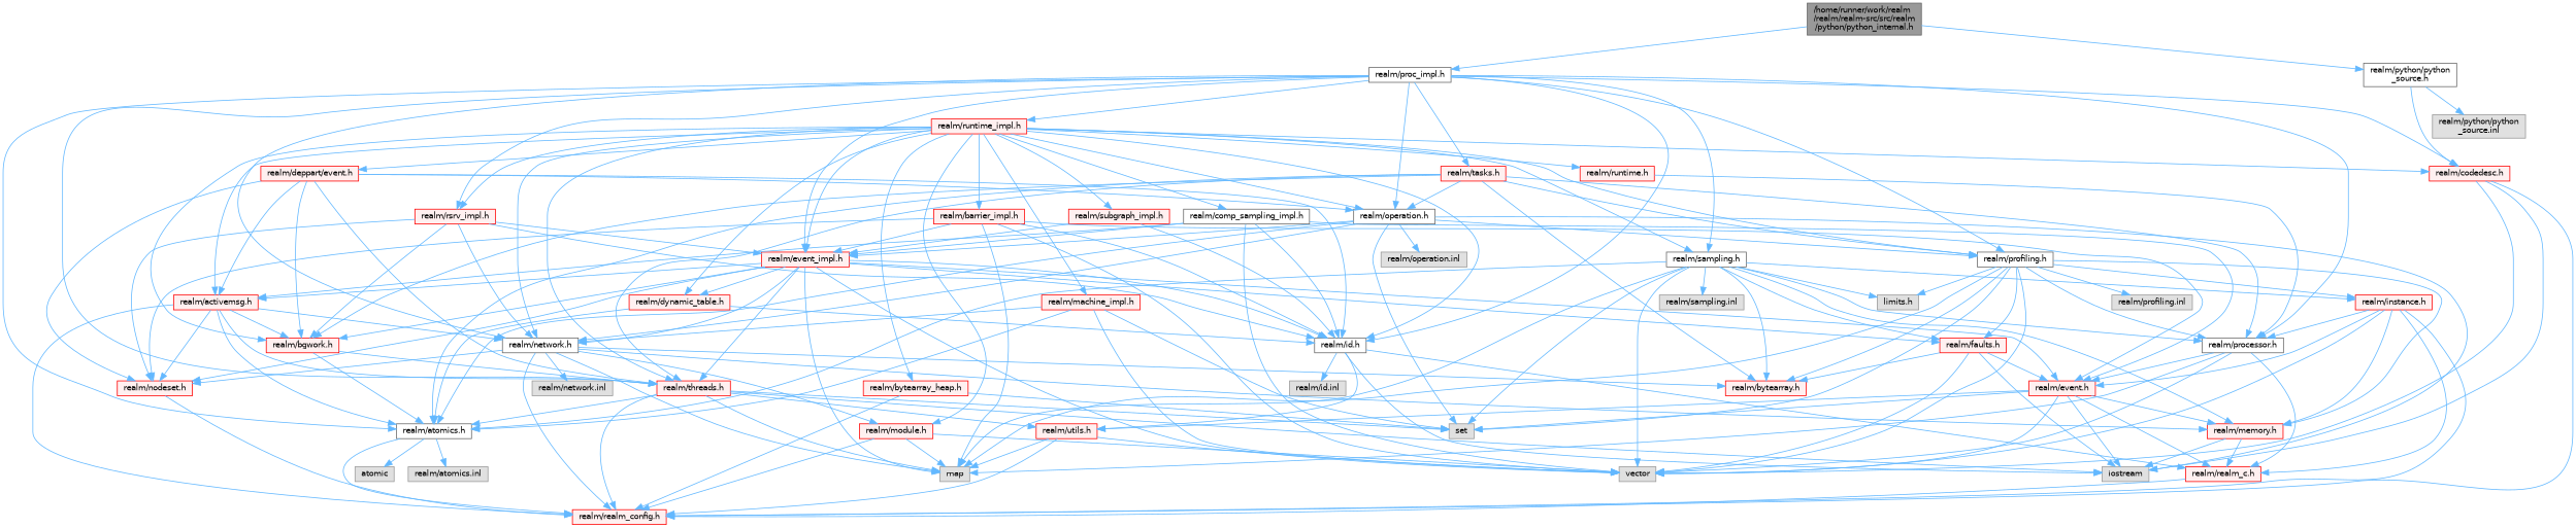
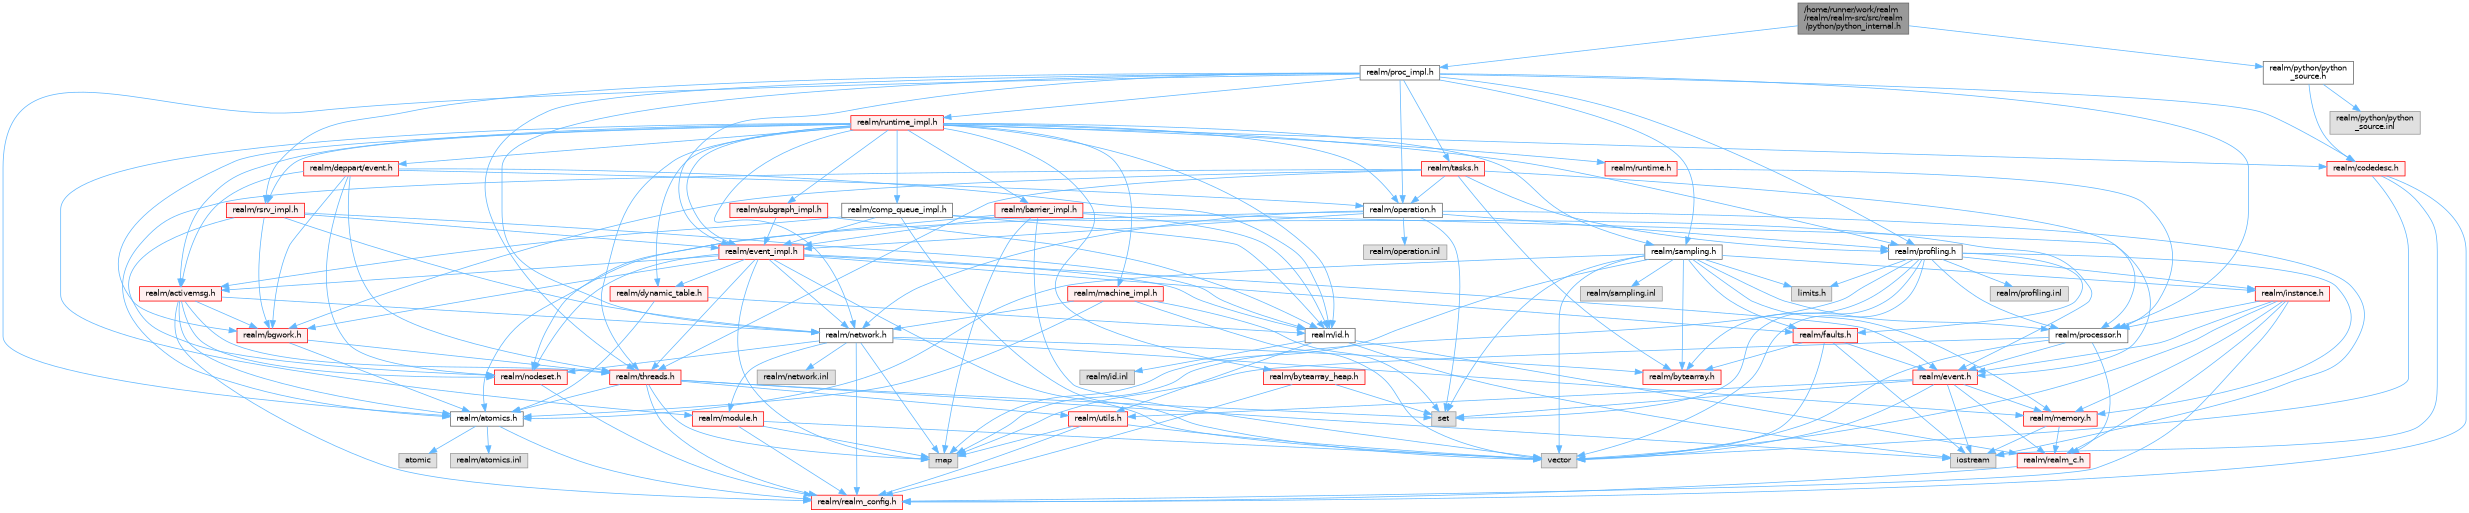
  digraph {
    node [color=red fillcolor="#FFF0F0" fontname=Helvetica fontsize=10 shape=box style=filled]
    edge [color=steelblue1 fontname=Helvetica fontsize=10 labelfontname=Helvetica labelfontsize=10 style=solid]
    n1 [color=gray40 fillcolor=grey60 fontcolor=black height=0.2 label="/home/runner/work/realm\l/realm/realm-src/src/realm\l/python/python_internal.h" width=0.4]
    n2 [color=grey40 fillcolor=white height=0.2 label="realm/proc_impl.h" width=0.4]
    n3 [color=grey40 fillcolor=white height=0.2 label="realm/python/python\l_source.h" width=0.4]
    n4 [color=grey40 fillcolor=white height=0.2 label="realm/processor.h" width=0.4]
    n5 [color=grey40 fillcolor=white height=0.2 label="realm/id.h" width=0.4]
    n6 [color=grey40 fillcolor=white height=0.2 label="realm/atomics.h" width=0.4]
    n7 [color=grey40 fillcolor=white height=0.2 label="realm/network.h" width=0.4]
    n8 [color=grey40 fillcolor=white height=0.2 label="realm/operation.h" width=0.4]
    n9 [color=grey40 fillcolor=white height=0.2 label="realm/profiling.h" width=0.4]
    n10 [height=0.2 label="realm/event_impl.h" width=0.4]
    n11 [height=0.2 label="realm/threads.h" width=0.4]
    n12 [color=grey40 fillcolor=white height=0.2 label="realm/sampling.h" width=0.4]
    n13 [height=0.2 label="realm/runtime_impl.h" width=0.4]
    n14 [height=0.2 label="realm/codedesc.h" width=0.4]
    n15 [height=0.2 label="realm/rsrv_impl.h" width=0.4]
    n16 [height=0.2 label="realm/tasks.h" width=0.4]
    n17 [color=grey60 fillcolor="#E0E0E0" height=0.2 label="realm/python/python\l_source.inl" width=0.4]
    n18 [height=0.2 label="realm/realm_c.h" width=0.4]
    n19 [height=0.2 label="realm/event.h" width=0.4]
    n20 [color=grey60 fillcolor="#E0E0E0" height=0.2 label=vector width=0.4]
    n21 [color=grey60 fillcolor="#E0E0E0" height=0.2 label=map width=0.4]
    n22 [height=0.2 label="realm/utils.h" width=0.4]
    n23 [color=grey60 fillcolor="#E0E0E0" height=0.2 label=iostream width=0.4]
    n24 [color=grey60 fillcolor="#E0E0E0" height=0.2 label="realm/id.inl" width=0.4]
    n25 [height=0.2 label="realm/realm_config.h" width=0.4]
    n26 [color=grey60 fillcolor="#E0E0E0" height=0.2 label=atomic width=0.4]
    n27 [color=grey60 fillcolor="#E0E0E0" height=0.2 label="realm/atomics.inl" width=0.4]
    n28 [height=0.2 label="realm/memory.h" width=0.4]
    n29 [height=0.2 label="realm/module.h" width=0.4]
    n30 [height=0.2 label="realm/nodeset.h" width=0.4]
    n31 [height=0.2 label="realm/bytearray.h" width=0.4]
    n32 [color=grey60 fillcolor="#E0E0E0" height=0.2 label="realm/network.inl" width=0.4]
    n33 [color=grey60 fillcolor="#E0E0E0" height=0.2 label=set width=0.4]
    n34 [color=grey60 fillcolor="#E0E0E0" height=0.2 label="realm/operation.inl" width=0.4]
    n35 [color=grey60 fillcolor="#E0E0E0" height=0.2 label="limits.h" width=0.4]
    n36 [height=0.2 label="realm/instance.h" width=0.4]
    n37 [height=0.2 label="realm/faults.h" width=0.4]
    n38 [color=grey60 fillcolor="#E0E0E0" height=0.2 label="realm/profiling.inl" width=0.4]
    n39 [height=0.2 label="realm/activemsg.h" width=0.4]
    n40 [height=0.2 label="realm/bgwork.h" width=0.4]
    n41 [height=0.2 label="realm/dynamic_table.h" width=0.4]
    n42 [color=grey60 fillcolor="#E0E0E0" height=0.2 label="realm/sampling.inl" width=0.4]
    n43 [height=0.2 label="realm/runtime.h" width=0.4]
    n44 [height=0.2 label="realm/deppart/event.h" width=0.4]
-   n45 [color=grey40 fillcolor=white height=0.2 label="realm/comp_sampling_impl.h" width=0.4]
+   n45 [color=grey40 fillcolor=white height=0.2 label="realm/comp_queue_impl.h" width=0.4]
    n46 [height=0.2 label="realm/barrier_impl.h" width=0.4]
    n47 [height=0.2 label="realm/subgraph_impl.h" width=0.4]
    n48 [height=0.2 label="realm/machine_impl.h" width=0.4]
    n49 [height=0.2 label="realm/bytearray_heap.h" width=0.4]
    n1 -> n2
    n1 -> n3
    n2 -> n4
-   n2 -> n5
    n2 -> n6
    n2 -> n7
    n2 -> n8
    n2 -> n9
    n2 -> n10
    n2 -> n11
    n2 -> n12
    n2 -> n13
    n2 -> n14
    n2 -> n15
    n2 -> n16
    n3 -> n14
    n3 -> n17
    n4 -> n18
    n4 -> n19
    n4 -> n20
    n4 -> n21
    n5 -> n18
    n5 -> n22
    n5 -> n23
    n5 -> n24
    n6 -> n25
    n6 -> n26
    n6 -> n27
    n7 -> n21
    n7 -> n25
    n7 -> n28
    n7 -> n29
    n7 -> n30
    n7 -> n31
    n7 -> n32
    n8 -> n6
    n8 -> n7
    n8 -> n9
    n8 -> n10
    n8 -> n23
    n8 -> n33
    n8 -> n34
    n9 -> n4
    n9 -> n20
    n9 -> n21
    n9 -> n28
    n9 -> n31
    n9 -> n33
    n9 -> n35
    n9 -> n36
    n9 -> n37
    n9 -> n38
    n10 -> n5
    n10 -> n7
    n10 -> n11
    n10 -> n19
    n10 -> n20
    n10 -> n21
    n10 -> n30
    n10 -> n37
    n10 -> n39
    n10 -> n40
    n10 -> n41
    n11 -> n6
    n11 -> n21
    n11 -> n22
    n11 -> n23
    n11 -> n25
    n11 -> n33
    n12 -> n4
    n12 -> n6
    n12 -> n20
    n12 -> n21
    n12 -> n28
    n12 -> n31
    n12 -> n33
    n12 -> n35
    n12 -> n36
    n12 -> n37
    n12 -> n42
    n13 -> n5
    n13 -> n7
    n13 -> n8
    n13 -> n9
    n13 -> n10
    n13 -> n11
    n13 -> n12
    n13 -> n14
    n13 -> n15
    n13 -> n29
    n13 -> n39
    n13 -> n40
    n13 -> n41
    n13 -> n43
    n13 -> n44
    n13 -> n45
    n13 -> n46
    n13 -> n47
    n13 -> n48
    n13 -> n49
    n14 -> n20
    n14 -> n23
    n14 -> n25
    n15 -> n5
    n15 -> n7
    n15 -> n10
    n15 -> n30
    n15 -> n40
    n16 -> n4
    n16 -> n6
    n16 -> n8
    n16 -> n9
    n16 -> n11
    n16 -> n31
    n16 -> n40
    n18 -> n25
    n19 -> n18
    n19 -> n20
    n19 -> n22
    n19 -> n23
    n19 -> n28
    n19 -> n33
    n22 -> n20
    n22 -> n21
    n22 -> n25
    n28 -> n18
    n28 -> n23
    n29 -> n20
    n29 -> n21
    n29 -> n25
    n30 -> n25
    n36 -> n4
    n36 -> n18
    n36 -> n19
    n36 -> n20
    n36 -> n25
    n36 -> n28
    n37 -> n19
    n37 -> n20
    n37 -> n23
    n37 -> n31
    n39 -> n6
    n39 -> n7
    n39 -> n11
    n39 -> n25
    n39 -> n30
    n39 -> n40
    n40 -> n6
    n40 -> n11
    n41 -> n5
    n41 -> n6
    n43 -> n4
    n44 -> n5
    n44 -> n8
    n44 -> n11
    n44 -> n30
    n44 -> n39
    n44 -> n40
    n45 -> n5
    n45 -> n10
    n45 -> n19
    n45 -> n20
    n45 -> n39
    n46 -> n5
    n46 -> n10
    n46 -> n19
    n46 -> n20
    n46 -> n21
    n46 -> n30
    n47 -> n5
    n47 -> n10
    n48 -> n6
    n48 -> n7
    n48 -> n20
    n48 -> n33
    n49 -> n25
    n49 -> n33
  }
